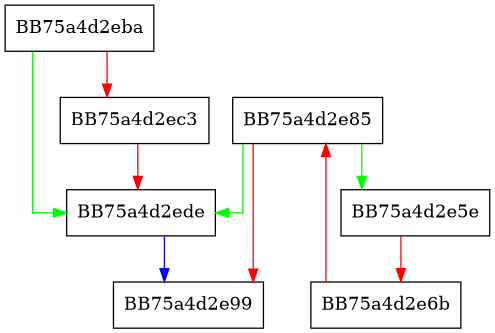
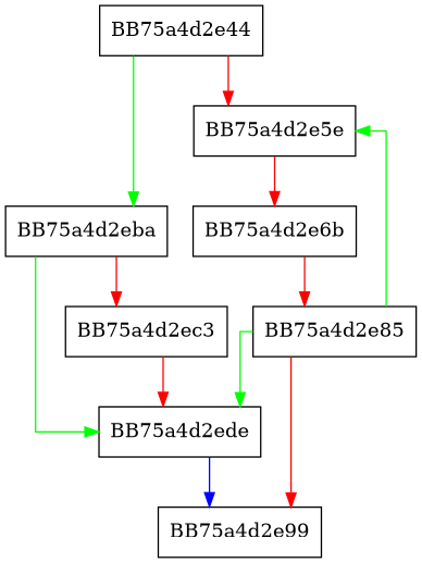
  digraph {
    splines=ortho
    node [shape=box]
    edge [color=red]
+   BB75a4d2e44
    BB75a4d2eba
    BB75a4d2e5e
    BB75a4d2ede
    BB75a4d2ec3
    BB75a4d2e6b
    BB75a4d2e99
    BB75a4d2e85
+   BB75a4d2e44 -> BB75a4d2eba [color=green]
+   BB75a4d2e44 -> BB75a4d2e5e
    BB75a4d2eba -> BB75a4d2ede [color=green]
    BB75a4d2eba -> BB75a4d2ec3
    BB75a4d2e5e -> BB75a4d2e6b
    BB75a4d2ede -> BB75a4d2e99 [color=blue]
    BB75a4d2ec3 -> BB75a4d2ede
    BB75a4d2e6b -> BB75a4d2e85
    BB75a4d2e85 -> BB75a4d2e5e [color=green]
    BB75a4d2e85 -> BB75a4d2ede [color=green]
    BB75a4d2e85 -> BB75a4d2e99
  }
